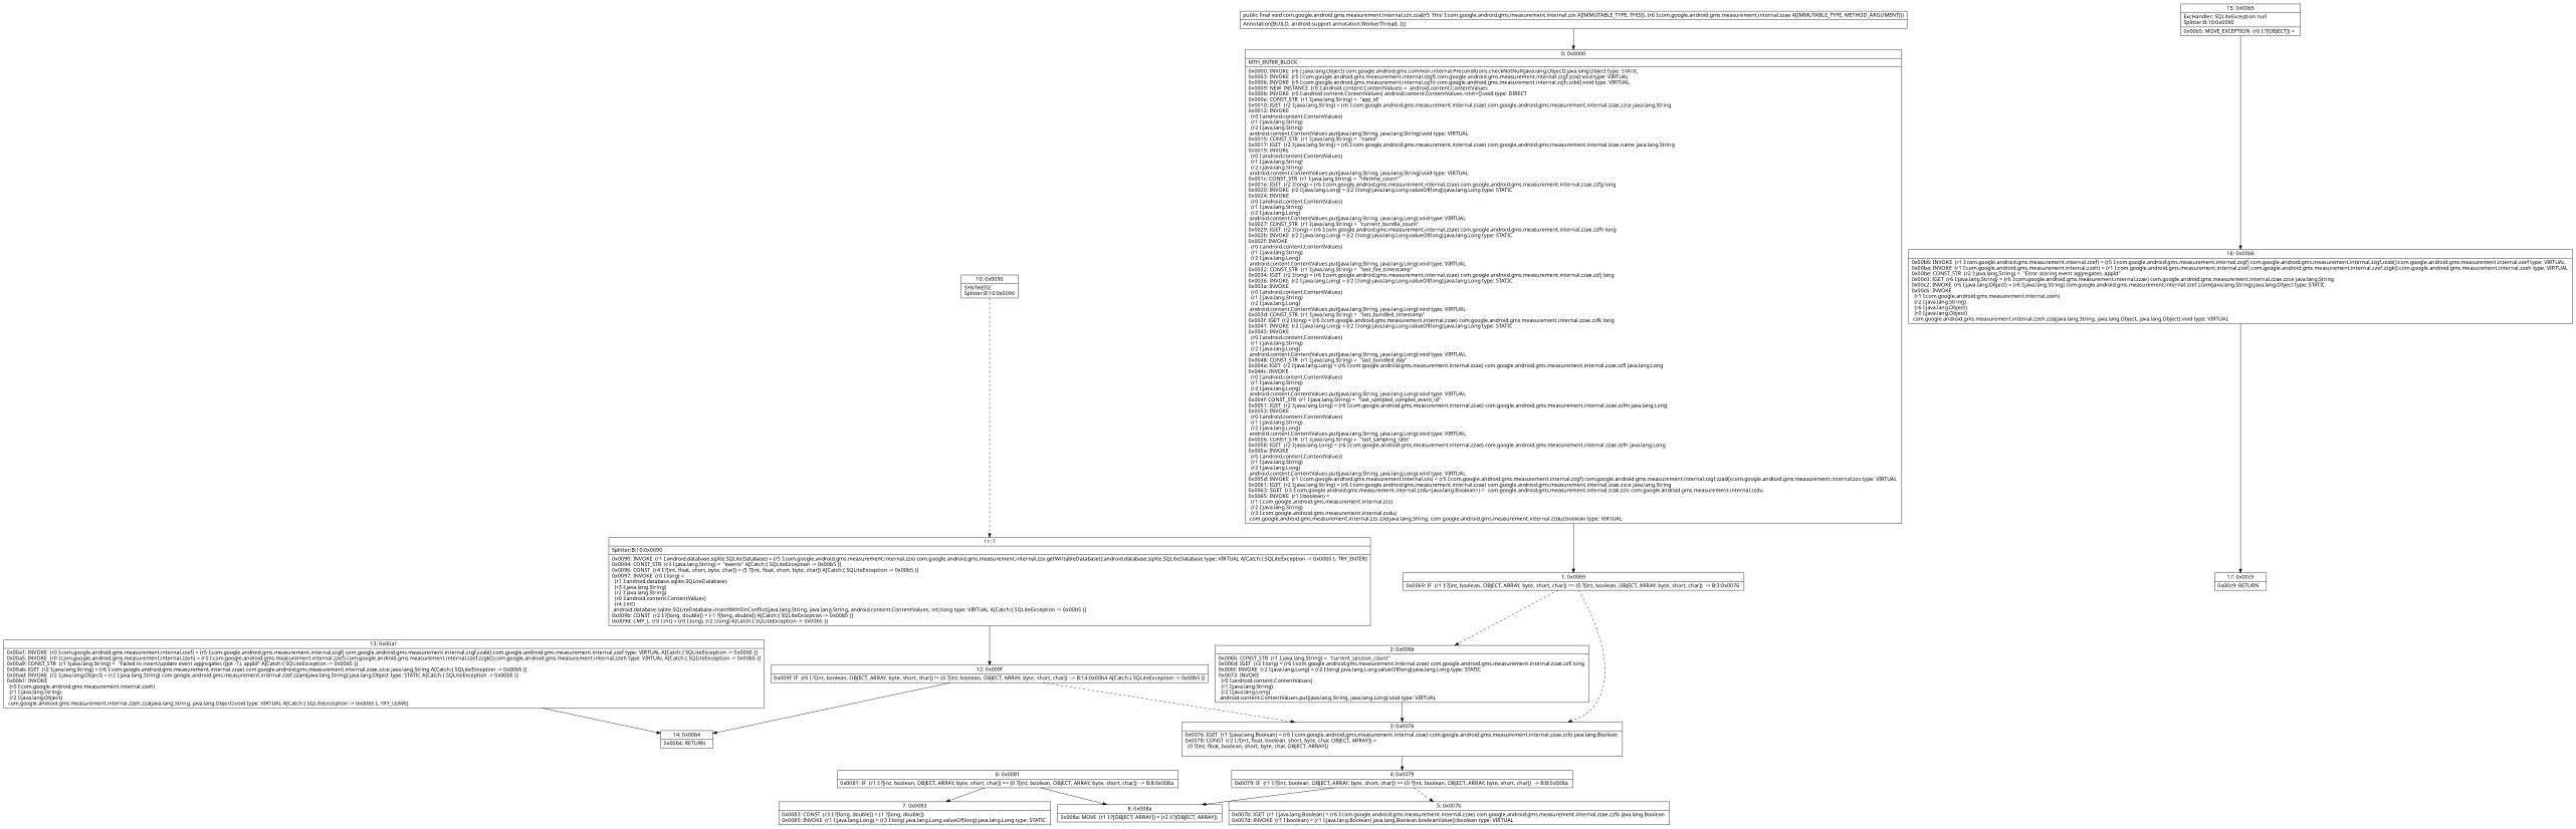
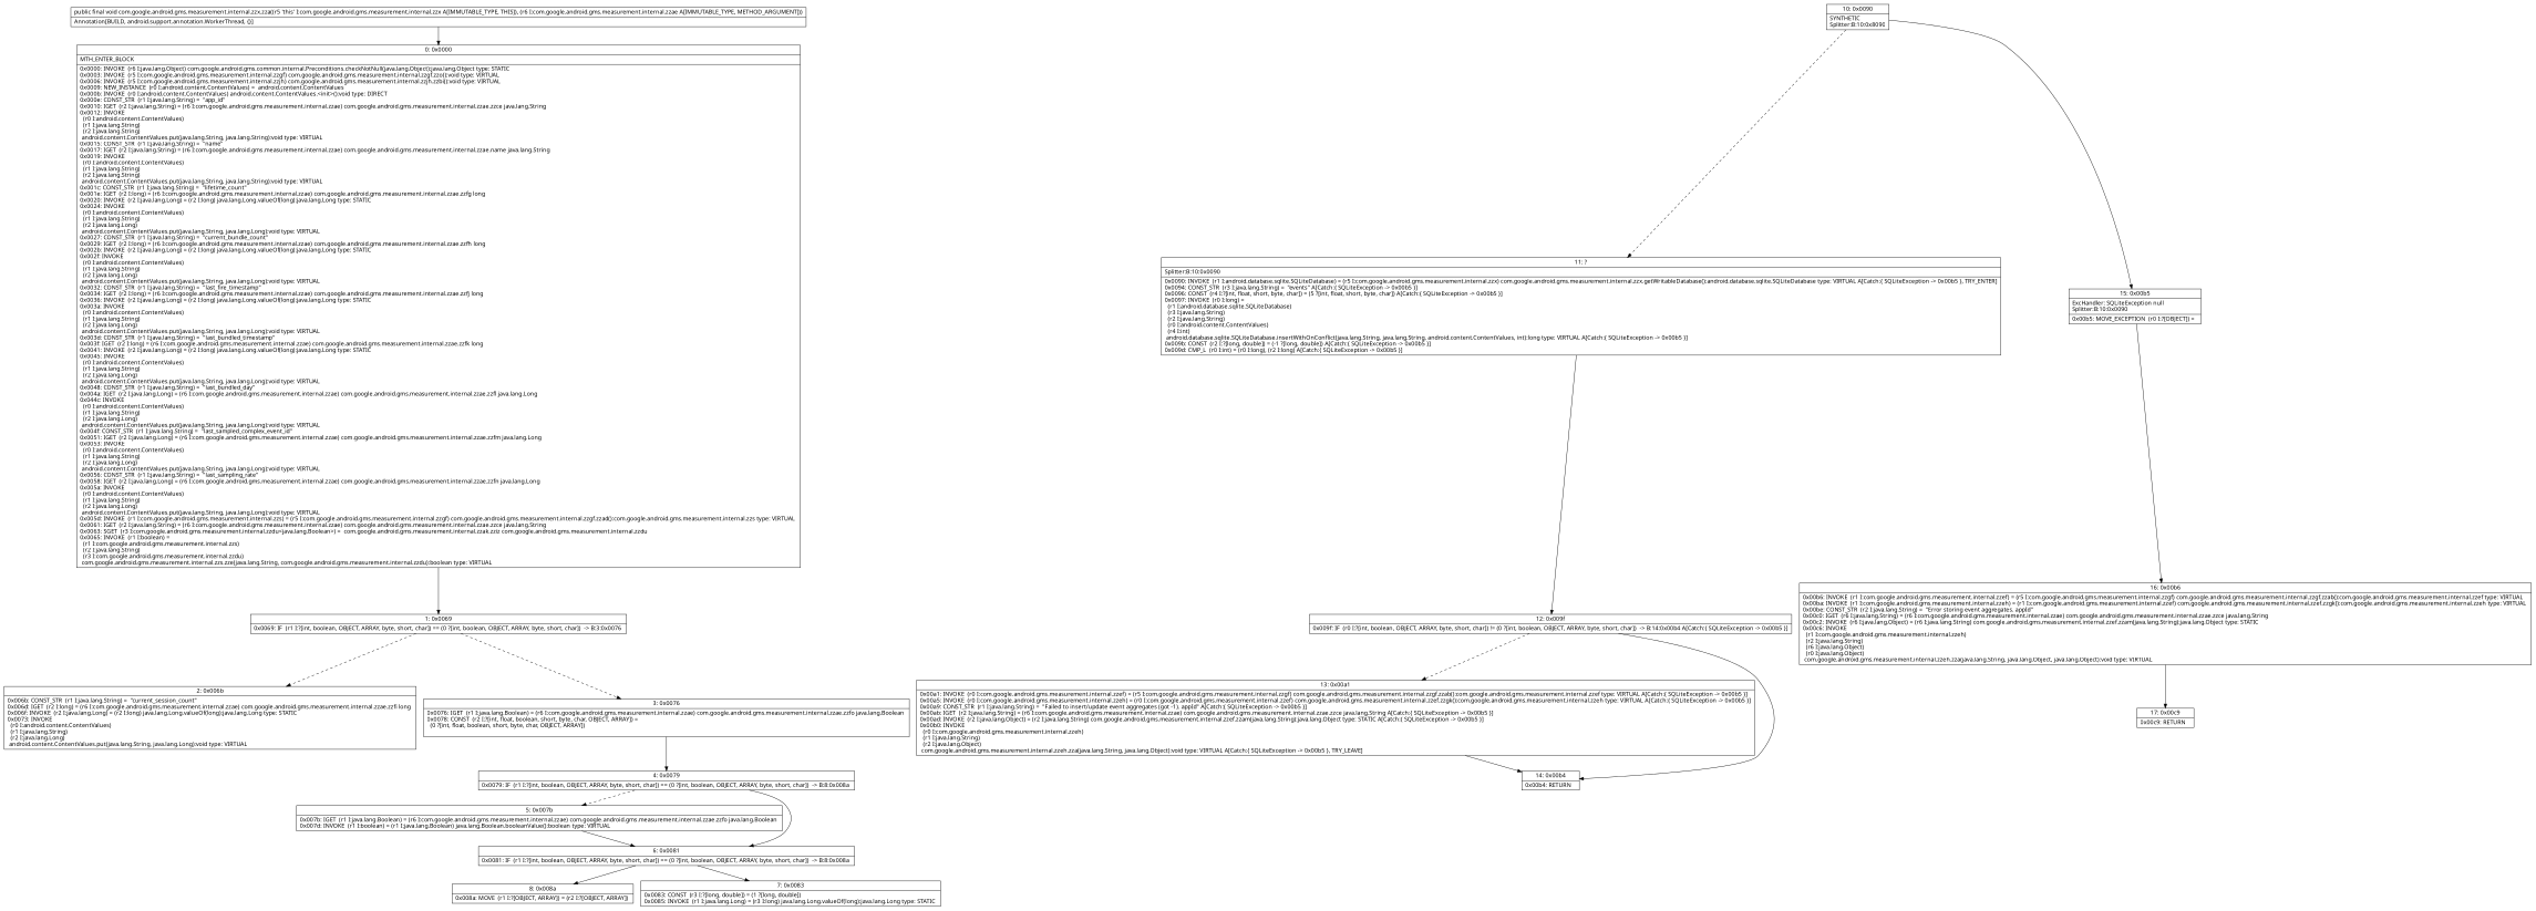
  digraph {
    fontname="Noto Sans"
    node [fontname="Noto Sans" shape=record]
    edge [fontname="Noto Sans"]
    n1 [label="{0\:\ 0x0000|MTH_ENTER_BLOCK\l|0x0000: INVOKE  (r6 I:java.lang.Object) com.google.android.gms.common.internal.Preconditions.checkNotNull(java.lang.Object):java.lang.Object type: STATIC \l0x0003: INVOKE  (r5 I:com.google.android.gms.measurement.internal.zzgf) com.google.android.gms.measurement.internal.zzgf.zzo():void type: VIRTUAL \l0x0006: INVOKE  (r5 I:com.google.android.gms.measurement.internal.zzjh) com.google.android.gms.measurement.internal.zzjh.zzbi():void type: VIRTUAL \l0x0009: NEW_INSTANCE  (r0 I:android.content.ContentValues) =  android.content.ContentValues \l0x000b: INVOKE  (r0 I:android.content.ContentValues) android.content.ContentValues.\<init\>():void type: DIRECT \l0x000e: CONST_STR  (r1 I:java.lang.String) =  \"app_id\" \l0x0010: IGET  (r2 I:java.lang.String) = (r6 I:com.google.android.gms.measurement.internal.zzae) com.google.android.gms.measurement.internal.zzae.zzce java.lang.String \l0x0012: INVOKE  \l  (r0 I:android.content.ContentValues)\l  (r1 I:java.lang.String)\l  (r2 I:java.lang.String)\l android.content.ContentValues.put(java.lang.String, java.lang.String):void type: VIRTUAL \l0x0015: CONST_STR  (r1 I:java.lang.String) =  \"name\" \l0x0017: IGET  (r2 I:java.lang.String) = (r6 I:com.google.android.gms.measurement.internal.zzae) com.google.android.gms.measurement.internal.zzae.name java.lang.String \l0x0019: INVOKE  \l  (r0 I:android.content.ContentValues)\l  (r1 I:java.lang.String)\l  (r2 I:java.lang.String)\l android.content.ContentValues.put(java.lang.String, java.lang.String):void type: VIRTUAL \l0x001c: CONST_STR  (r1 I:java.lang.String) =  \"lifetime_count\" \l0x001e: IGET  (r2 I:long) = (r6 I:com.google.android.gms.measurement.internal.zzae) com.google.android.gms.measurement.internal.zzae.zzfg long \l0x0020: INVOKE  (r2 I:java.lang.Long) = (r2 I:long) java.lang.Long.valueOf(long):java.lang.Long type: STATIC \l0x0024: INVOKE  \l  (r0 I:android.content.ContentValues)\l  (r1 I:java.lang.String)\l  (r2 I:java.lang.Long)\l android.content.ContentValues.put(java.lang.String, java.lang.Long):void type: VIRTUAL \l0x0027: CONST_STR  (r1 I:java.lang.String) =  \"current_bundle_count\" \l0x0029: IGET  (r2 I:long) = (r6 I:com.google.android.gms.measurement.internal.zzae) com.google.android.gms.measurement.internal.zzae.zzfh long \l0x002b: INVOKE  (r2 I:java.lang.Long) = (r2 I:long) java.lang.Long.valueOf(long):java.lang.Long type: STATIC \l0x002f: INVOKE  \l  (r0 I:android.content.ContentValues)\l  (r1 I:java.lang.String)\l  (r2 I:java.lang.Long)\l android.content.ContentValues.put(java.lang.String, java.lang.Long):void type: VIRTUAL \l0x0032: CONST_STR  (r1 I:java.lang.String) =  \"last_fire_timestamp\" \l0x0034: IGET  (r2 I:long) = (r6 I:com.google.android.gms.measurement.internal.zzae) com.google.android.gms.measurement.internal.zzae.zzfj long \l0x0036: INVOKE  (r2 I:java.lang.Long) = (r2 I:long) java.lang.Long.valueOf(long):java.lang.Long type: STATIC \l0x003a: INVOKE  \l  (r0 I:android.content.ContentValues)\l  (r1 I:java.lang.String)\l  (r2 I:java.lang.Long)\l android.content.ContentValues.put(java.lang.String, java.lang.Long):void type: VIRTUAL \l0x003d: CONST_STR  (r1 I:java.lang.String) =  \"last_bundled_timestamp\" \l0x003f: IGET  (r2 I:long) = (r6 I:com.google.android.gms.measurement.internal.zzae) com.google.android.gms.measurement.internal.zzae.zzfk long \l0x0041: INVOKE  (r2 I:java.lang.Long) = (r2 I:long) java.lang.Long.valueOf(long):java.lang.Long type: STATIC \l0x0045: INVOKE  \l  (r0 I:android.content.ContentValues)\l  (r1 I:java.lang.String)\l  (r2 I:java.lang.Long)\l android.content.ContentValues.put(java.lang.String, java.lang.Long):void type: VIRTUAL \l0x0048: CONST_STR  (r1 I:java.lang.String) =  \"last_bundled_day\" \l0x004a: IGET  (r2 I:java.lang.Long) = (r6 I:com.google.android.gms.measurement.internal.zzae) com.google.android.gms.measurement.internal.zzae.zzfl java.lang.Long \l0x044c: INVOKE  \l  (r0 I:android.content.ContentValues)\l  (r1 I:java.lang.String)\l  (r2 I:java.lang.Long)\l android.content.ContentValues.put(java.lang.String, java.lang.Long):void type: VIRTUAL \l0x004f: CONST_STR  (r1 I:java.lang.String) =  \"last_sampled_complex_event_id\" \l0x0051: IGET  (r2 I:java.lang.Long) = (r6 I:com.google.android.gms.measurement.internal.zzae) com.google.android.gms.measurement.internal.zzae.zzfm java.lang.Long \l0x0053: INVOKE  \l  (r0 I:android.content.ContentValues)\l  (r1 I:java.lang.String)\l  (r2 I:java.lang.Long)\l android.content.ContentValues.put(java.lang.String, java.lang.Long):void type: VIRTUAL \l0x0056: CONST_STR  (r1 I:java.lang.String) =  \"last_sampling_rate\" \l0x0058: IGET  (r2 I:java.lang.Long) = (r6 I:com.google.android.gms.measurement.internal.zzae) com.google.android.gms.measurement.internal.zzae.zzfn java.lang.Long \l0x005a: INVOKE  \l  (r0 I:android.content.ContentValues)\l  (r1 I:java.lang.String)\l  (r2 I:java.lang.Long)\l android.content.ContentValues.put(java.lang.String, java.lang.Long):void type: VIRTUAL \l0x005d: INVOKE  (r1 I:com.google.android.gms.measurement.internal.zzs) = (r5 I:com.google.android.gms.measurement.internal.zzgf) com.google.android.gms.measurement.internal.zzgf.zzad():com.google.android.gms.measurement.internal.zzs type: VIRTUAL \l0x0061: IGET  (r2 I:java.lang.String) = (r6 I:com.google.android.gms.measurement.internal.zzae) com.google.android.gms.measurement.internal.zzae.zzce java.lang.String \l0x0063: SGET  (r3 I:com.google.android.gms.measurement.internal.zzdu\<java.lang.Boolean\>) =  com.google.android.gms.measurement.internal.zzak.zziz com.google.android.gms.measurement.internal.zzdu \l0x0065: INVOKE  (r1 I:boolean) = \l  (r1 I:com.google.android.gms.measurement.internal.zzs)\l  (r2 I:java.lang.String)\l  (r3 I:com.google.android.gms.measurement.internal.zzdu)\l com.google.android.gms.measurement.internal.zzs.zze(java.lang.String, com.google.android.gms.measurement.internal.zzdu):boolean type: VIRTUAL \l}"]
    n2 [label="{1\:\ 0x0069|0x0069: IF  (r1 I:?[int, boolean, OBJECT, ARRAY, byte, short, char]) == (0 ?[int, boolean, OBJECT, ARRAY, byte, short, char])  \-\> B:3:0x0076 \l}"]
    n3 [label="{2\:\ 0x006b|0x006b: CONST_STR  (r1 I:java.lang.String) =  \"current_session_count\" \l0x006d: IGET  (r2 I:long) = (r6 I:com.google.android.gms.measurement.internal.zzae) com.google.android.gms.measurement.internal.zzae.zzfi long \l0x006f: INVOKE  (r2 I:java.lang.Long) = (r2 I:long) java.lang.Long.valueOf(long):java.lang.Long type: STATIC \l0x0073: INVOKE  \l  (r0 I:android.content.ContentValues)\l  (r1 I:java.lang.String)\l  (r2 I:java.lang.Long)\l android.content.ContentValues.put(java.lang.String, java.lang.Long):void type: VIRTUAL \l}"]
    n4 [label="{3\:\ 0x0076|0x0076: IGET  (r1 I:java.lang.Boolean) = (r6 I:com.google.android.gms.measurement.internal.zzae) com.google.android.gms.measurement.internal.zzae.zzfo java.lang.Boolean \l0x0078: CONST  (r2 I:?[int, float, boolean, short, byte, char, OBJECT, ARRAY]) = \l  (0 ?[int, float, boolean, short, byte, char, OBJECT, ARRAY])\l \l}"]
    n5 [label="{4\:\ 0x0079|0x0079: IF  (r1 I:?[int, boolean, OBJECT, ARRAY, byte, short, char]) == (0 ?[int, boolean, OBJECT, ARRAY, byte, short, char])  \-\> B:8:0x008a \l}"]
    n6 [label="{5\:\ 0x007b|0x007b: IGET  (r1 I:java.lang.Boolean) = (r6 I:com.google.android.gms.measurement.internal.zzae) com.google.android.gms.measurement.internal.zzae.zzfo java.lang.Boolean \l0x007d: INVOKE  (r1 I:boolean) = (r1 I:java.lang.Boolean) java.lang.Boolean.booleanValue():boolean type: VIRTUAL \l}"]
    n7 [label="{8\:\ 0x008a|0x008a: MOVE  (r1 I:?[OBJECT, ARRAY]) = (r2 I:?[OBJECT, ARRAY]) \l}"]
    n8 [label="{6\:\ 0x0081|0x0081: IF  (r1 I:?[int, boolean, OBJECT, ARRAY, byte, short, char]) == (0 ?[int, boolean, OBJECT, ARRAY, byte, short, char])  \-\> B:8:0x008a \l}"]
    n9 [label="{7\:\ 0x0083|0x0083: CONST  (r3 I:?[long, double]) = (1 ?[long, double]) \l0x0085: INVOKE  (r1 I:java.lang.Long) = (r3 I:long) java.lang.Long.valueOf(long):java.lang.Long type: STATIC \l}"]
-   n10 [label="{10\:\ 0x0090|SYNTHETIC\lSplitter:B:10:0x0090\l}"]
+   n10 [label="{10\:\ 0x0090|SYNTHETIC\lSplitter:B:10:0x8090\l}"]
    n11 [label="{11\:\ ?|Splitter:B:10:0x0090\l|0x0090: INVOKE  (r1 I:android.database.sqlite.SQLiteDatabase) = (r5 I:com.google.android.gms.measurement.internal.zzx) com.google.android.gms.measurement.internal.zzx.getWritableDatabase():android.database.sqlite.SQLiteDatabase type: VIRTUAL A[Catch:\{ SQLiteException \-\> 0x00b5 \}, TRY_ENTER]\l0x0094: CONST_STR  (r3 I:java.lang.String) =  \"events\" A[Catch:\{ SQLiteException \-\> 0x00b5 \}]\l0x0096: CONST  (r4 I:?[int, float, short, byte, char]) = (5 ?[int, float, short, byte, char]) A[Catch:\{ SQLiteException \-\> 0x00b5 \}]\l0x0097: INVOKE  (r0 I:long) = \l  (r1 I:android.database.sqlite.SQLiteDatabase)\l  (r3 I:java.lang.String)\l  (r2 I:java.lang.String)\l  (r0 I:android.content.ContentValues)\l  (r4 I:int)\l android.database.sqlite.SQLiteDatabase.insertWithOnConflict(java.lang.String, java.lang.String, android.content.ContentValues, int):long type: VIRTUAL A[Catch:\{ SQLiteException \-\> 0x00b5 \}]\l0x009b: CONST  (r2 I:?[long, double]) = (\-1 ?[long, double]) A[Catch:\{ SQLiteException \-\> 0x00b5 \}]\l0x009d: CMP_L  (r0 I:int) = (r0 I:long), (r2 I:long) A[Catch:\{ SQLiteException \-\> 0x00b5 \}]\l}"]
    n12 [label="{15\:\ 0x00b5|ExcHandler: SQLiteException null\lSplitter:B:10:0x0090\l|0x00b5: MOVE_EXCEPTION  (r0 I:?[OBJECT]) =  \l}"]
    n13 [label="{12\:\ 0x009f|0x009f: IF  (r0 I:?[int, boolean, OBJECT, ARRAY, byte, short, char]) != (0 ?[int, boolean, OBJECT, ARRAY, byte, short, char])  \-\> B:14:0x00b4 A[Catch:\{ SQLiteException \-\> 0x00b5 \}]\l}"]
    n14 [label="{16\:\ 0x00b6|0x00b6: INVOKE  (r1 I:com.google.android.gms.measurement.internal.zzef) = (r5 I:com.google.android.gms.measurement.internal.zzgf) com.google.android.gms.measurement.internal.zzgf.zzab():com.google.android.gms.measurement.internal.zzef type: VIRTUAL \l0x00ba: INVOKE  (r1 I:com.google.android.gms.measurement.internal.zzeh) = (r1 I:com.google.android.gms.measurement.internal.zzef) com.google.android.gms.measurement.internal.zzef.zzgk():com.google.android.gms.measurement.internal.zzeh type: VIRTUAL \l0x00be: CONST_STR  (r2 I:java.lang.String) =  \"Error storing event aggregates. appId\" \l0x00c0: IGET  (r6 I:java.lang.String) = (r6 I:com.google.android.gms.measurement.internal.zzae) com.google.android.gms.measurement.internal.zzae.zzce java.lang.String \l0x00c2: INVOKE  (r6 I:java.lang.Object) = (r6 I:java.lang.String) com.google.android.gms.measurement.internal.zzef.zzam(java.lang.String):java.lang.Object type: STATIC \l0x00c6: INVOKE  \l  (r1 I:com.google.android.gms.measurement.internal.zzeh)\l  (r2 I:java.lang.String)\l  (r6 I:java.lang.Object)\l  (r0 I:java.lang.Object)\l com.google.android.gms.measurement.internal.zzeh.zza(java.lang.String, java.lang.Object, java.lang.Object):void type: VIRTUAL \l}"]
-   n15 [label="{13\:\ 0x00a1|0x00a1: INVOKE  (r0 I:com.google.android.gms.measurement.internal.zzef) = (r5 I:com.google.android.gms.measurement.internal.zzgf) com.google.android.gms.measurement.internal.zzgf.zzab():com.google.android.gms.measurement.internal.zzef type: VIRTUAL A[Catch:\{ SQLiteException \-\> 0x00b5 \}]\l0x00a5: INVOKE  (r0 I:com.google.android.gms.measurement.internal.zzeh) = (r0 I:com.google.android.gms.measurement.internal.zzef) com.google.android.gms.measurement.internal.zzef.zzgk():com.google.android.gms.measurement.internal.zzeh type: VIRTUAL A[Catch:\{ SQLiteException \-\> 0x00b5 \}]\l0x00a9: CONST_STR  (r1 I:java.lang.String) =  \"Failed to insert\/update event aggregates (got \-1). appId\" A[Catch:\{ SQLiteException \-\> 0x00b5 \}]\l0x00ab: IGET  (r2 I:java.lang.String) = (r6 I:com.google.android.gms.measurement.internal.zzae) com.google.android.gms.measurement.internal.zzae.zzce java.lang.String A[Catch:\{ SQLiteException \-\> 0x00b5 \}]\l0x00ad: INVOKE  (r2 I:java.lang.Object) = (r2 I:java.lang.String) com.google.android.gms.measurement.internal.zzef.zzam(java.lang.String):java.lang.Object type: STATIC A[Catch:\{ SQLiteException \-\> 0x00b5 \}]\l0x00b1: INVOKE  \l  (r0 I:com.google.android.gms.measurement.internal.zzeh)\l  (r1 I:java.lang.String)\l  (r2 I:java.lang.Object)\l com.google.android.gms.measurement.internal.zzeh.zza(java.lang.String, java.lang.Object):void type: VIRTUAL A[Catch:\{ SQLiteException \-\> 0x00b5 \}, TRY_LEAVE]\l}"]
+   n15 [label="{13\:\ 0x00a1|0x00a1: INVOKE  (r0 I:com.google.android.gms.measurement.internal.zzef) = (r5 I:com.google.android.gms.measurement.internal.zzgf) com.google.android.gms.measurement.internal.zzgf.zzab():com.google.android.gms.measurement.internal.zzef type: VIRTUAL A[Catch:\{ SQLiteException \-\> 0x00b5 \}]\l0x00a5: INVOKE  (r0 I:com.google.android.gms.measurement.internal.zzeh) = (r0 I:com.google.android.gms.measurement.internal.zzef) com.google.android.gms.measurement.internal.zzef.zzgk():com.google.android.gms.measurement.internal.zzeh type: VIRTUAL A[Catch:\{ SQLiteException \-\> 0x00b5 \}]\l0x00a9: CONST_STR  (r1 I:java.lang.String) =  \"Failed to insert\/update event aggregates (got \-1). appId\" A[Catch:\{ SQLiteException \-\> 0x00b5 \}]\l0x00ab: IGET  (r2 I:java.lang.String) = (r6 I:com.google.android.gms.measurement.internal.zzae) com.google.android.gms.measurement.internal.zzae.zzce java.lang.String A[Catch:\{ SQLiteException \-\> 0x00b5 \}]\l0x00ad: INVOKE  (r2 I:java.lang.Object) = (r2 I:java.lang.String) com.google.android.gms.measurement.internal.zzef.zzam(java.lang.String):java.lang.Object type: STATIC A[Catch:\{ SQLiteException \-\> 0x00b5 \}]\l0x00b0: INVOKE  \l  (r0 I:com.google.android.gms.measurement.internal.zzeh)\l  (r1 I:java.lang.String)\l  (r2 I:java.lang.Object)\l com.google.android.gms.measurement.internal.zzeh.zza(java.lang.String, java.lang.Object):void type: VIRTUAL A[Catch:\{ SQLiteException \-\> 0x00b5 \}, TRY_LEAVE]\l}"]
    n16 [label="{14\:\ 0x00b4|0x00b4: RETURN   \l}"]
    n17 [label="{17\:\ 0x00c9|0x00c9: RETURN   \l}"]
    n18 [label="{public final void com.google.android.gms.measurement.internal.zzx.zza((r5 'this' I:com.google.android.gms.measurement.internal.zzx A[IMMUTABLE_TYPE, THIS]), (r6 I:com.google.android.gms.measurement.internal.zzae A[IMMUTABLE_TYPE, METHOD_ARGUMENT]))  | Annotation[BUILD, android.support.annotation.WorkerThread, \{\}]\l}"]
    n1 -> n2
    n2 -> n3 [style=dashed]
    n2 -> n4 [style=dashed]
-   n3 -> n4
    n4 -> n5
    n5 -> n6 [style=dashed]
-   n5 -> n7
+   n5 -> n8
+   n6 -> n8
    n8 -> n7
    n8 -> n9 [style=solid]
    n10 -> n11 [style=dashed]
+   n10 -> n12
    n11 -> n13
    n12 -> n14
-   n13 -> n4 [style=dashed]
+   n13 -> n15 [style=dashed]
    n13 -> n16
    n14 -> n17
    n15 -> n16
    n18 -> n1
  }
